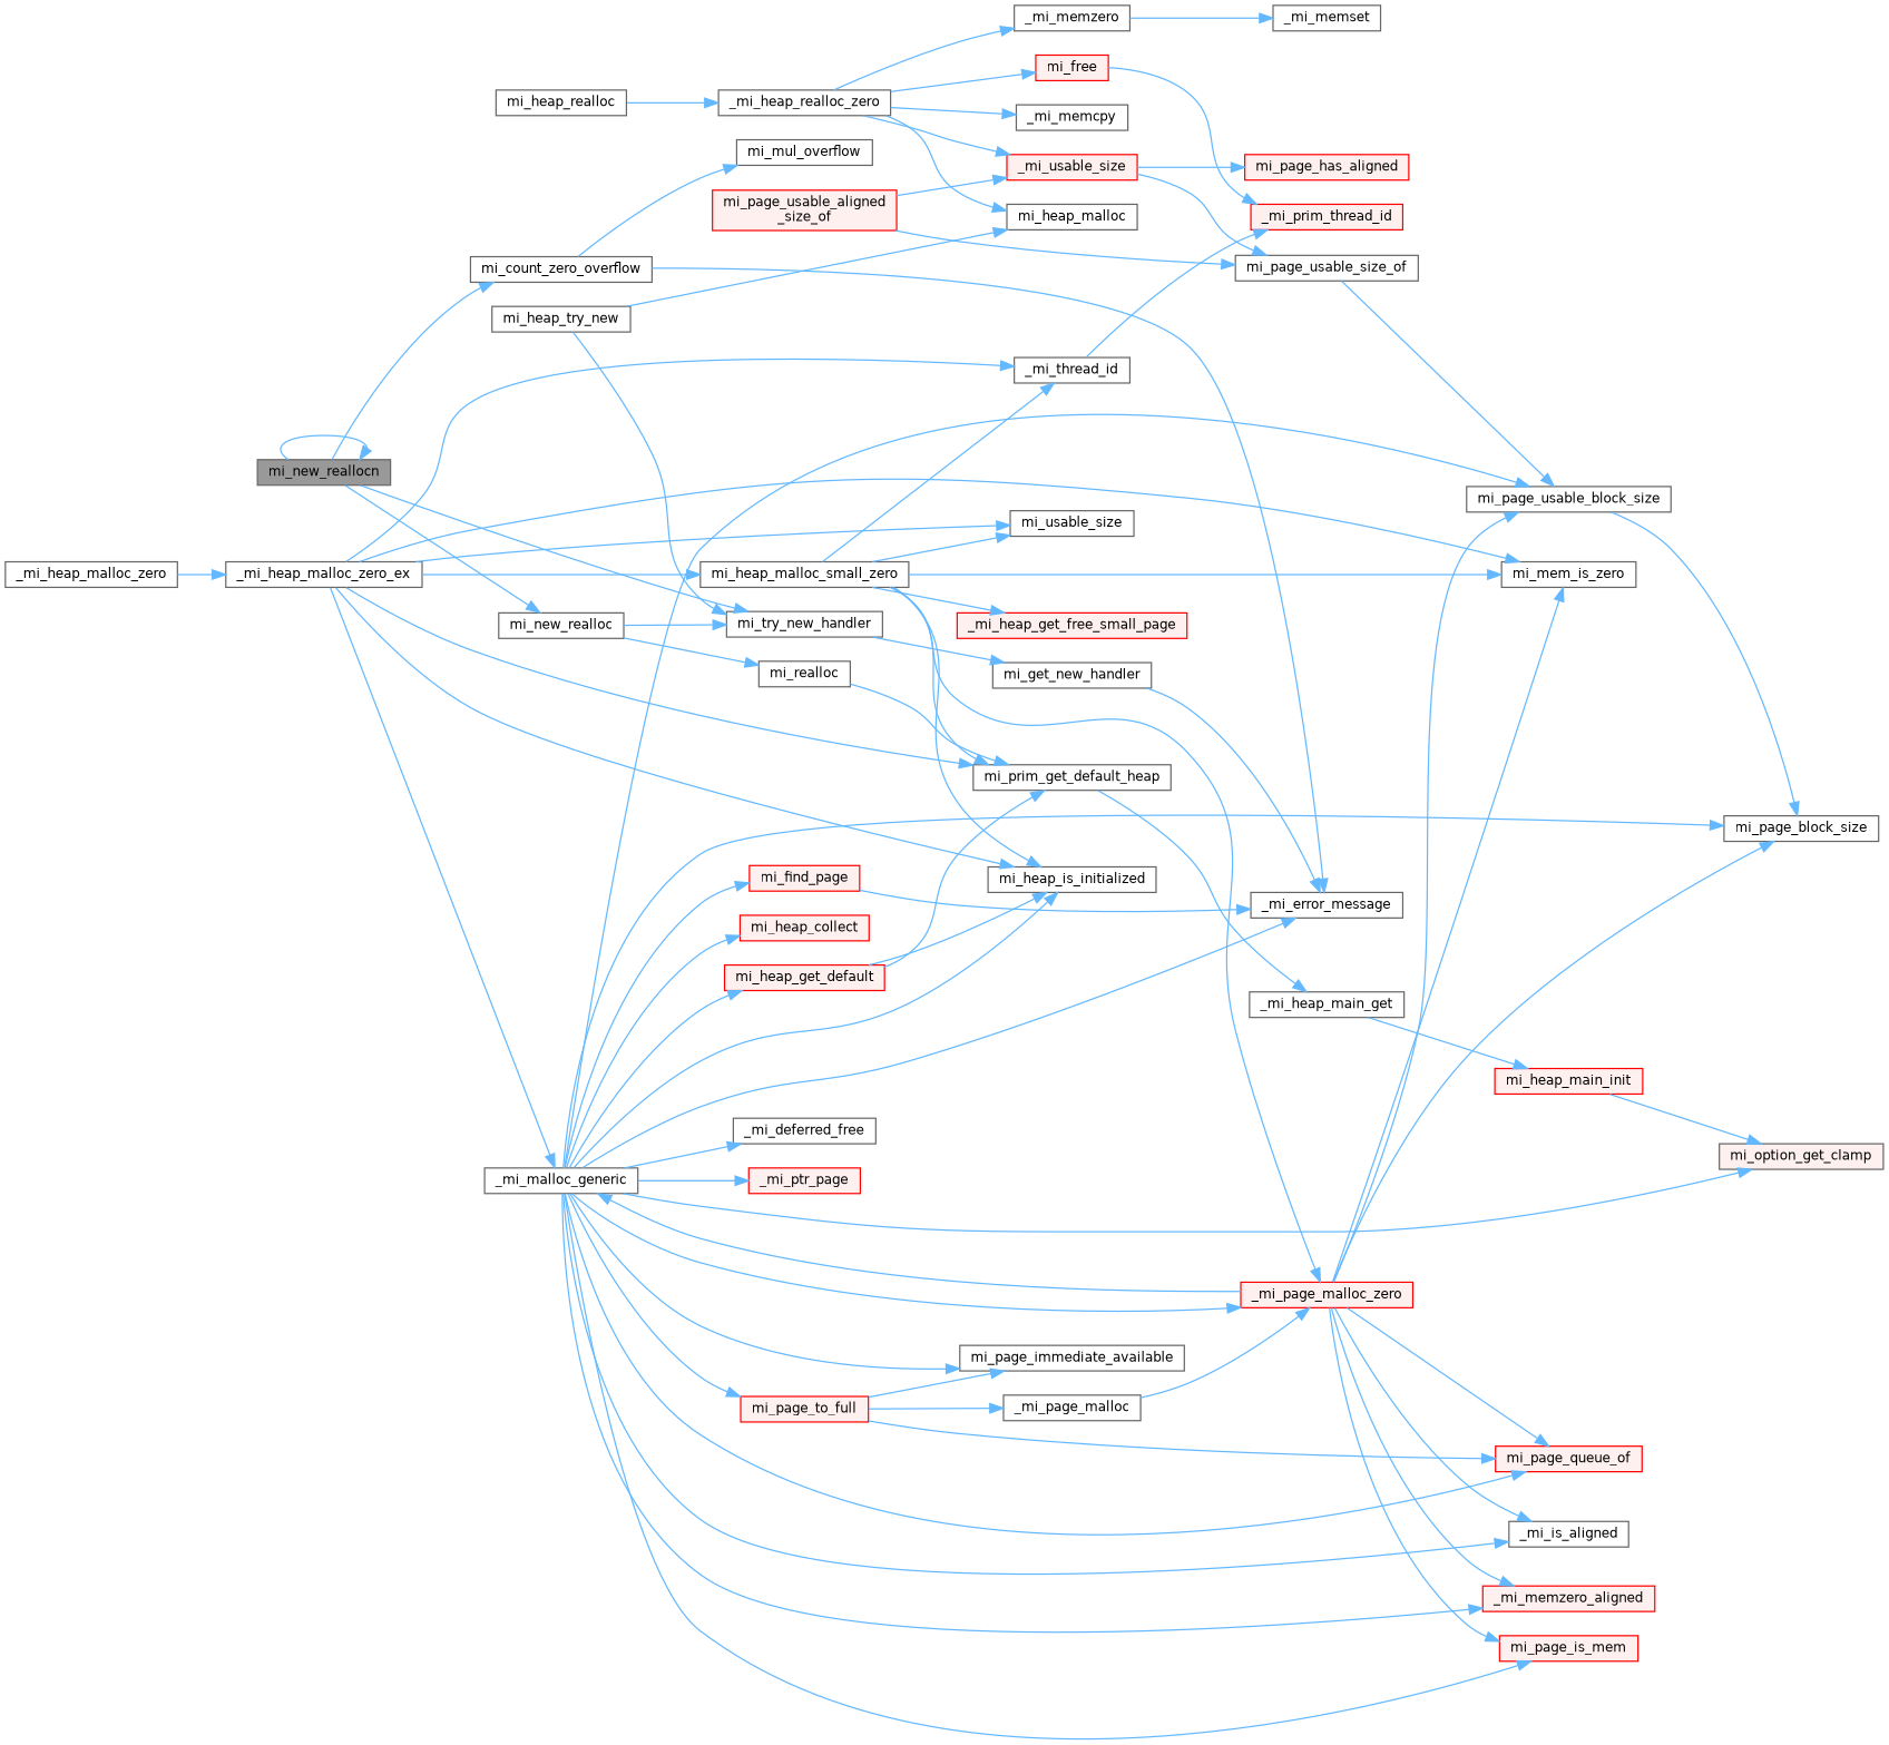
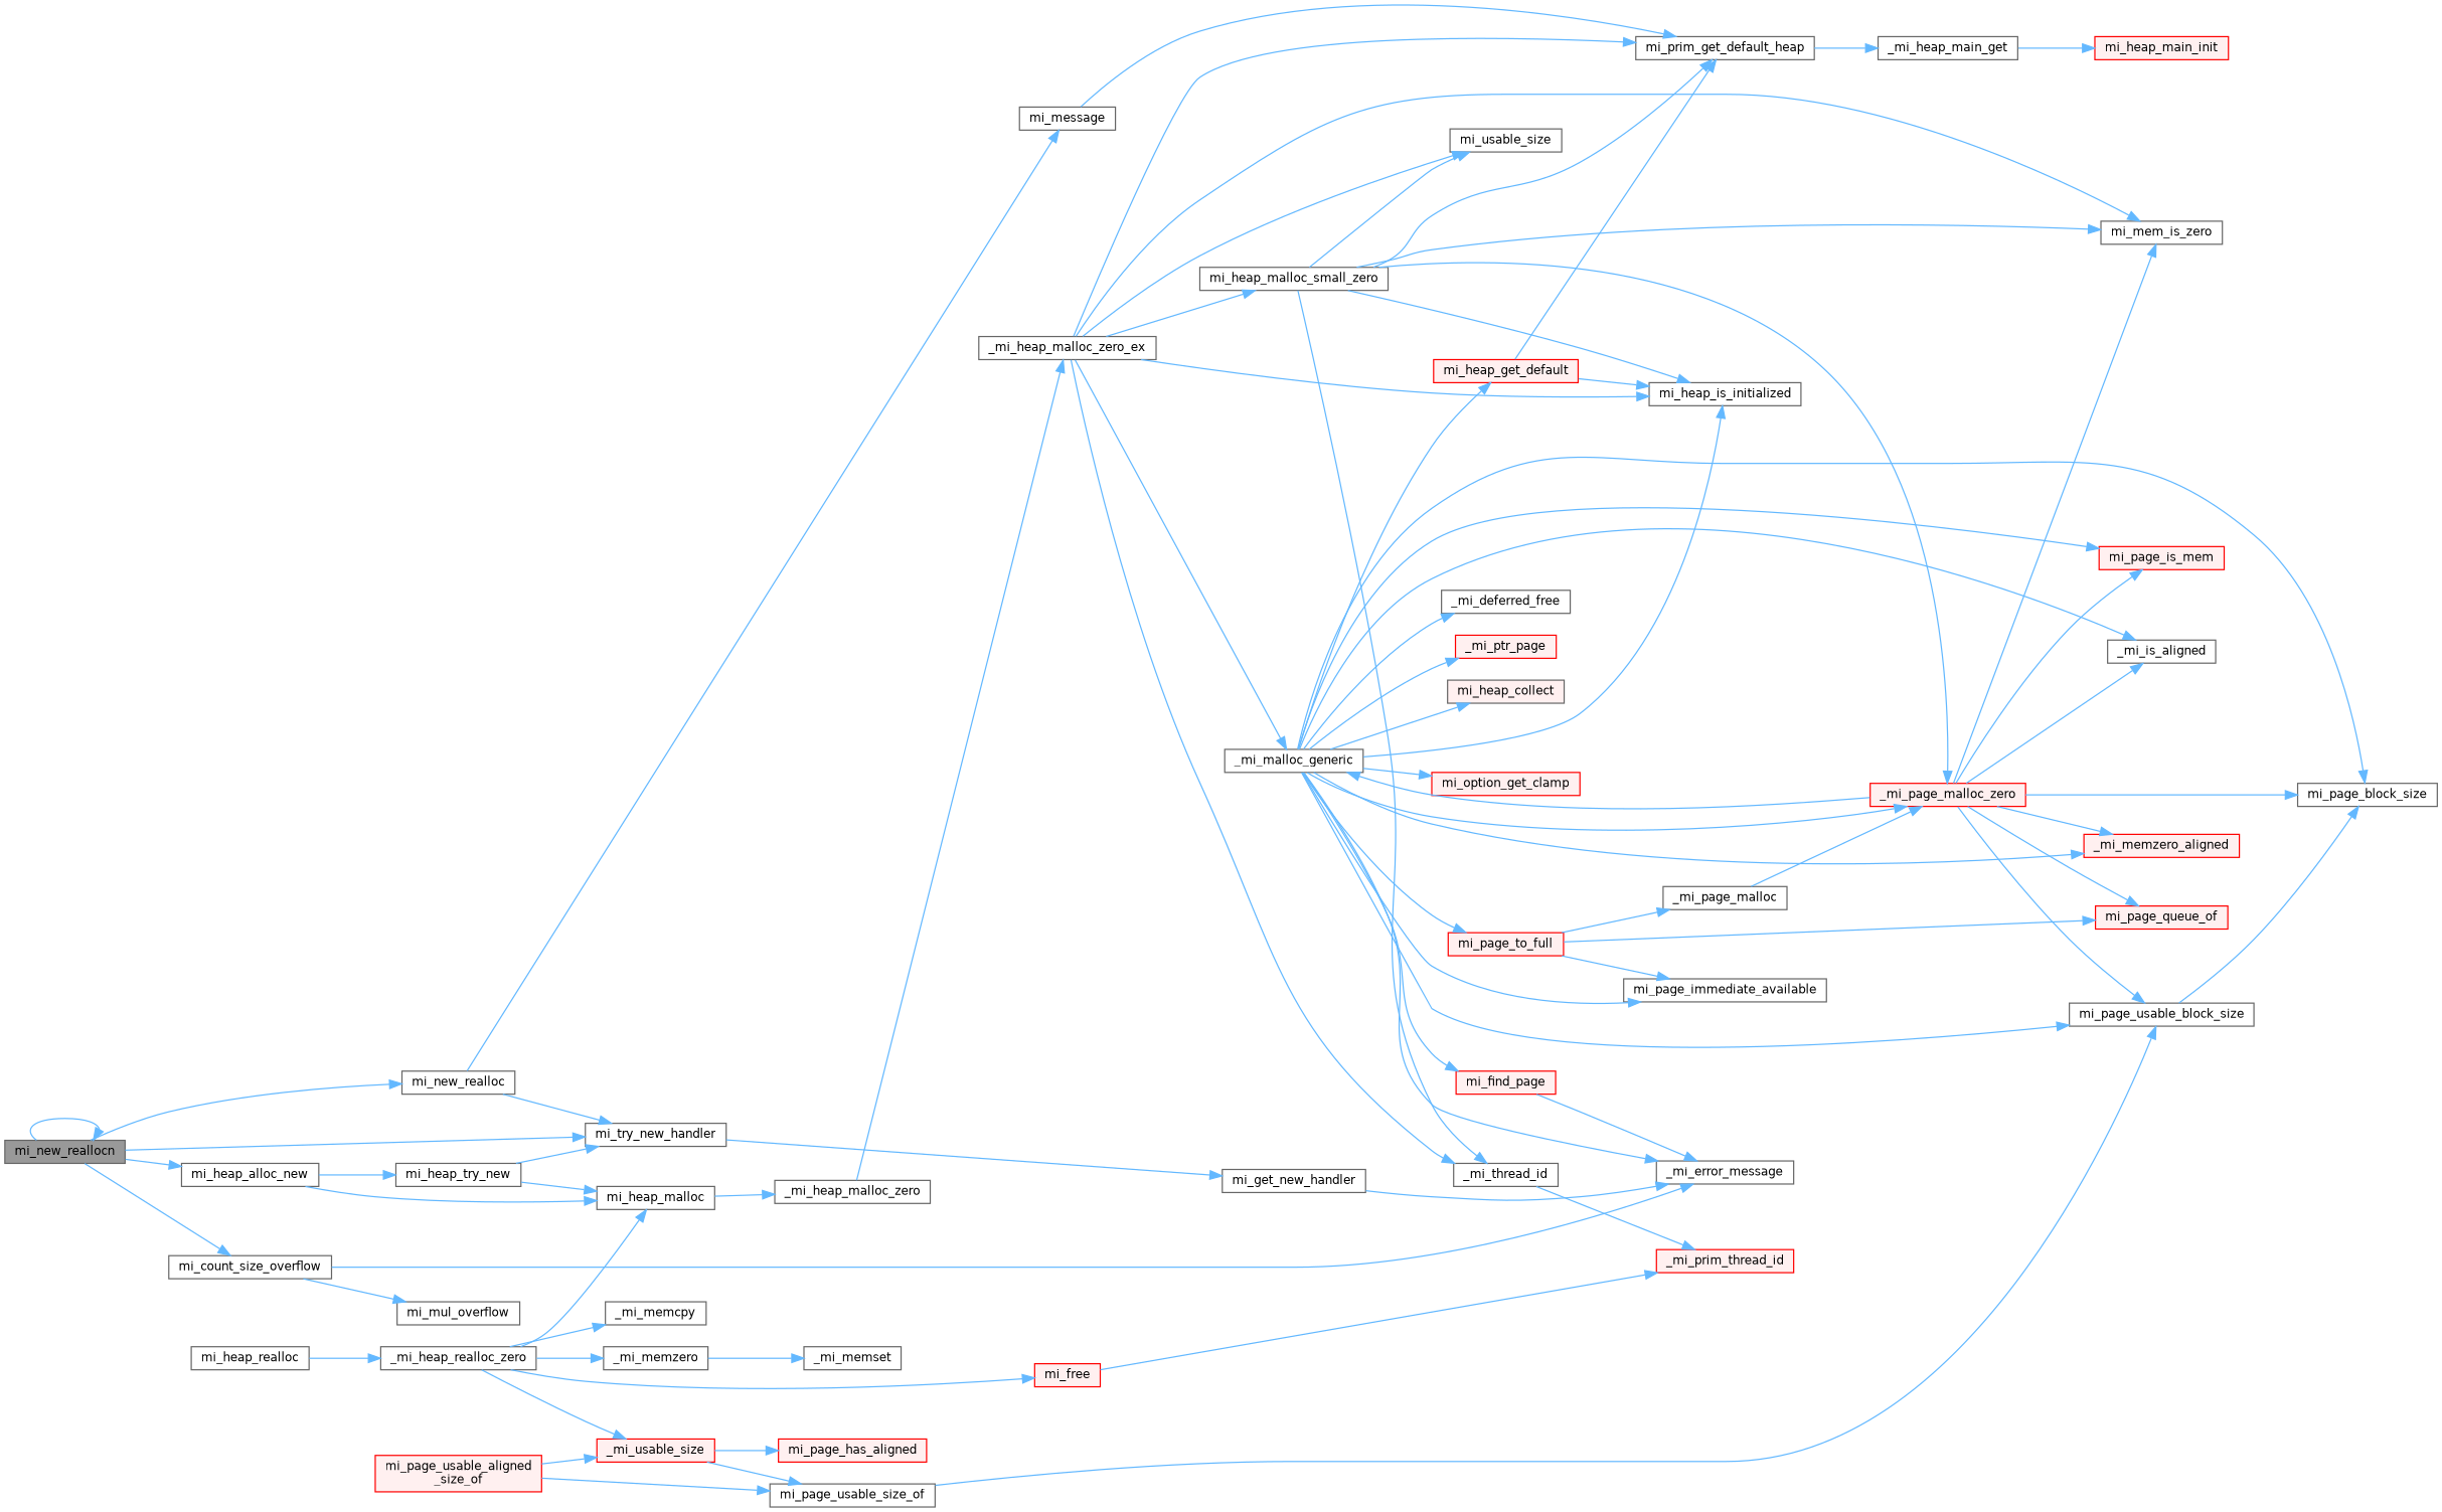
  digraph {
    rankdir=LR
    node [color=grey40 fillcolor=white fontname=Helvetica fontsize=10 shape=box style=filled]
    edge [color=steelblue1 fontname=Helvetica fontsize=10 labelfontname=Helvetica labelfontsize=10 style=solid]
    n1 [color=gray40 fillcolor=grey60 fontcolor=black height=0.2 label=mi_new_reallocn width=0.4]
-   n2 [height=0.2 label=mi_count_zero_overflow width=0.4]
+   n2 [height=0.2 label=mi_count_size_overflow width=0.4]
+   n3 [height=0.2 label=mi_heap_alloc_new width=0.4]
    n4 [height=0.2 label=mi_try_new_handler width=0.4]
    n5 [height=0.2 label=mi_new_realloc width=0.4]
    n6 [height=0.2 label=_mi_error_message width=0.4]
    n7 [height=0.2 label=mi_mul_overflow width=0.4]
    n8 [height=0.2 label=mi_heap_malloc width=0.4]
    n9 [height=0.2 label=mi_heap_try_new width=0.4]
    n10 [height=0.2 label=mi_get_new_handler width=0.4]
-   n11 [height=0.2 label=mi_realloc width=0.4]
+   n11 [height=0.2 label=mi_message width=0.4]
    n12 [height=0.2 label=_mi_heap_malloc_zero width=0.4]
    n13 [height=0.2 label=_mi_heap_malloc_zero_ex width=0.4]
    n14 [height=0.2 label=_mi_malloc_generic width=0.4]
    n15 [height=0.2 label=mi_mem_is_zero width=0.4]
    n16 [height=0.2 label=mi_heap_is_initialized width=0.4]
    n17 [height=0.2 label=mi_prim_get_default_heap width=0.4]
    n18 [height=0.2 label=_mi_thread_id width=0.4]
    n19 [height=0.2 label=mi_heap_malloc_small_zero width=0.4]
    n20 [height=0.2 label=mi_usable_size width=0.4]
    n21 [height=0.2 label=_mi_deferred_free width=0.4]
    n22 [height=0.2 label=_mi_is_aligned width=0.4]
    n23 [color=red fillcolor="#FFF0F0" height=0.2 label=_mi_memzero_aligned width=0.4]
    n24 [color=red fillcolor="#FFF0F0" height=0.2 label=_mi_page_malloc_zero width=0.4]
    n25 [color=red fillcolor="#FFF0F0" height=0.2 label=_mi_ptr_page width=0.4]
    n26 [height=0.2 label=mi_page_block_size width=0.4]
    n27 [color=red fillcolor="#FFF0F0" height=0.2 label=mi_page_is_mem width=0.4]
    n28 [height=0.2 label=mi_page_usable_block_size width=0.4]
    n29 [color=red fillcolor="#FFF0F0" height=0.2 label=mi_find_page width=0.4]
-   n30 [color=red fillcolor="#FFF0F0" height=0.2 label=mi_heap_collect width=0.4]
+   n30 [fillcolor="#FFF0F0" height=0.2 label=mi_heap_collect width=0.4]
    n31 [color=red fillcolor="#FFF0F0" height=0.2 label=mi_heap_get_default width=0.4]
-   n32 [fillcolor="#FFF0F0" height=0.2 label=mi_option_get_clamp width=0.4]
+   n32 [color=red fillcolor="#FFF0F0" height=0.2 label=mi_option_get_clamp width=0.4]
    n33 [height=0.2 label=mi_page_immediate_available width=0.4]
    n34 [color=red fillcolor="#FFF0F0" height=0.2 label=mi_page_queue_of width=0.4]
    n35 [color=red fillcolor="#FFF0F0" height=0.2 label=mi_page_to_full width=0.4]
    n36 [height=0.2 label=_mi_heap_main_get width=0.4]
    n37 [color=red fillcolor="#FFF0F0" height=0.2 label=_mi_prim_thread_id width=0.4]
-   n38 [color=red fillcolor="#FFF0F0" height=0.2 label=_mi_heap_get_free_small_page width=0.4]
    n39 [height=0.2 label=_mi_page_malloc width=0.4]
    n40 [color=red fillcolor="#FFF0F0" height=0.2 label=mi_heap_main_init width=0.4]
    n41 [height=0.2 label=mi_heap_realloc width=0.4]
    n42 [height=0.2 label=_mi_heap_realloc_zero width=0.4]
    n43 [height=0.2 label=_mi_memcpy width=0.4]
    n44 [height=0.2 label=_mi_memzero width=0.4]
    n45 [color=red fillcolor="#FFF0F0" height=0.2 label=_mi_usable_size width=0.4]
    n46 [color=red fillcolor="#FFF0F0" height=0.2 label=mi_free width=0.4]
    n47 [height=0.2 label=_mi_memset width=0.4]
    n48 [color=red fillcolor="#FFF0F0" height=0.2 label=mi_page_has_aligned width=0.4]
    n49 [height=0.2 label=mi_page_usable_size_of width=0.4]
    n50 [color=red fillcolor="#FFF0F0" height=0.2 label="mi_page_usable_aligned\l_size_of" width=0.4]
    n1 -> n1
    n1 -> n2
+   n1 -> n3
    n1 -> n4
    n1 -> n5
    n2 -> n6
    n2 -> n7
+   n3 -> n8
+   n3 -> n9
    n4 -> n10
    n5 -> n4
    n5 -> n11
+   n8 -> n12
    n9 -> n4
    n9 -> n8
    n10 -> n6
    n11 -> n17
    n12 -> n13
    n13 -> n14
    n13 -> n15
    n13 -> n16
    n13 -> n17
    n13 -> n18
    n13 -> n19
    n13 -> n20
    n14 -> n6
    n14 -> n16
    n14 -> n21
    n14 -> n22
    n14 -> n23
    n14 -> n24
    n14 -> n25
    n14 -> n26
    n14 -> n27
    n14 -> n28
    n14 -> n29
    n14 -> n30
    n14 -> n31
    n14 -> n32
    n14 -> n33
-   n14 -> n34
    n14 -> n35
    n17 -> n36
    n18 -> n37
    n19 -> n15
    n19 -> n16
    n19 -> n17
    n19 -> n18
    n19 -> n20
    n19 -> n24
-   n19 -> n38
    n24 -> n14
    n24 -> n15
    n24 -> n22
    n24 -> n23
    n24 -> n26
    n24 -> n27
    n24 -> n28
    n24 -> n34
    n28 -> n26
    n29 -> n6
    n31 -> n16
    n31 -> n17
    n35 -> n33
    n35 -> n34
    n35 -> n39
    n36 -> n40
    n39 -> n24
-   n40 -> n32
    n41 -> n42
    n42 -> n8
    n42 -> n43
    n42 -> n44
    n42 -> n45
    n42 -> n46
    n44 -> n47
    n45 -> n48
    n45 -> n49
    n46 -> n37
    n49 -> n28
    n50 -> n45
    n50 -> n49
  }
